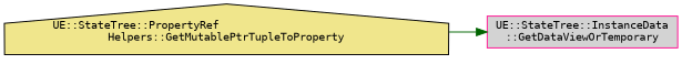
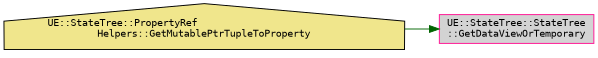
  digraph {
    rankdir=LR
    fontname="DejaVu Sans Mono"
    node [fontname="DejaVu Sans Mono" fontsize=10 style=filled]
    n1 [color=black fillcolor=khaki fontcolor=black height=0.2 label="UE::StateTree::PropertyRef\lHelpers::GetMutablePtrTupleToProperty" shape=house width=0.4]
-   n2 [color=deeppink fillcolor=lightgrey height=0.2 label="UE::StateTree::InstanceData\l::GetDataViewOrTemporary" shape=box width=0.4]
+   n2 [color=deeppink fillcolor=lightgrey height=0.2 label="UE::StateTree::StateTree\l::GetDataViewOrTemporary" shape=box width=0.4]
    n1 -> n2 [color=darkgreen fontname="DejaVu Sans Mono" fontsize=10 labelfontname=Helvetica labelfontsize=10 style=solid]
  }
